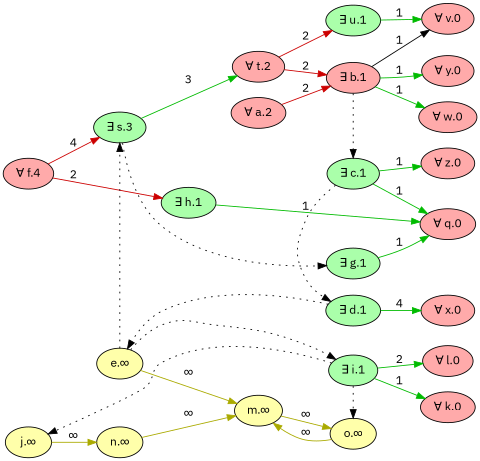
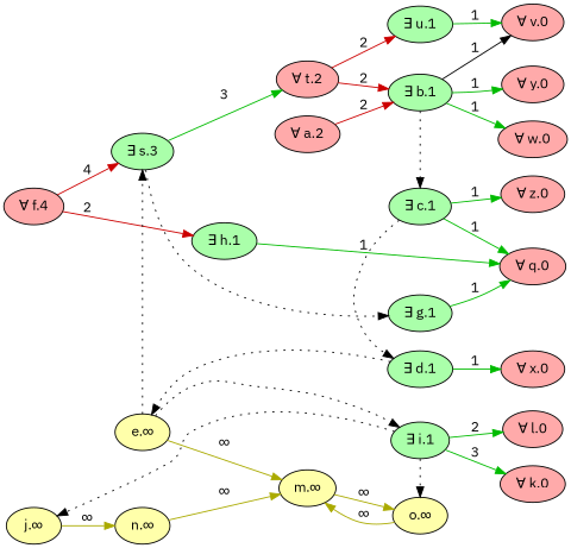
  digraph {
    fontname="IBM Plex Sans"
    rankdir=LR
    node [fillcolor="#FFAAAA" fontname="IBM Plex Sans" style=filled]
    edge [color="#00BB00" dir=forward fontname="IBM Plex Sans" style=solid]
    n1 [label="∀ v.0"]
    n2 [label="∀ z.0"]
    n3 [label="∀ y.0"]
    n4 [label="∀ x.0"]
    n5 [label="∀ w.0"]
    n6 [label="∀ q.0"]
    n7 [label="∀ l.0"]
    n8 [label="∀ k.0"]
    n9 [label="∀ f.4"]
    n10 [fillcolor="#AAFFAA" label="∃ h.1"]
    n11 [fillcolor="#AAFFAA" label="∃ s.3"]
    n12 [fillcolor="#AAFFAA" label="∃ u.1"]
-   n13 [label="∃ b.1"]
+   n13 [fillcolor="#AAFFAA" label="∃ b.1"]
    n14 [fillcolor="#AAFFAA" label="∃ c.1"]
    n15 [fillcolor="#AAFFAA" label="∃ d.1"]
    n16 [fillcolor="#FFFFAA" label="e.∞"]
    n17 [fillcolor="#AAFFAA" label="∃ i.1"]
    n18 [fillcolor="#FFFFAA" label="m.∞"]
    n19 [fillcolor="#FFFFAA" label="j.∞"]
    n20 [fillcolor="#FFFFAA" label="o.∞"]
    n21 [fillcolor="#FFFFAA" label="n.∞"]
    n22 [fillcolor="#AAFFAA" label="∃ g.1"]
    n23 [label="∀ a.2"]
    n24 [label="∀ t.2"]
    subgraph sub_1 {
      rank=max
      n1
      n2
      n3
      n4
      n5
      n6
      n7
      n8
    }
    subgraph sub_2 {
      rank=min
      n9
    }
    n9 -> n10 [color="#CC0000" label=2]
    n9 -> n11 [color="#CC0000" label=4]
    n10 -> n6 [label=1]
    n11 -> n22 [color=black constraint=false style=dotted]
    n11 -> n24 [label=3]
    n12 -> n1 [label=1]
    n13 -> n1 [color=black label=1]
    n13 -> n3 [label=1]
    n13 -> n5 [label=1]
    n13 -> n14 [color=black constraint=false style=dotted]
    n14 -> n2 [label=1]
    n14 -> n6 [label=1]
    n14 -> n15 [color=black constraint=false style=dotted]
-   n15 -> n4 [label=4]
+   n15 -> n4 [label=1]
    n15 -> n16 [color=black constraint=false style=dotted]
    n16 -> n11 [color=black constraint=false style=dotted]
    n16 -> n17 [color=black constraint=false style=dotted]
    n16 -> n18 [color="#AAAA00" label="∞"]
    n17 -> n7 [label=2]
-   n17 -> n8 [label=1]
+   n17 -> n8 [label=3]
    n17 -> n19 [color=black constraint=false style=dotted]
    n17 -> n20 [color=black constraint=false style=dotted]
    n18 -> n20 [color="#AAAA00" label="∞"]
    n19 -> n21 [color="#AAAA00" label="∞"]
    n20 -> n18 [color="#AAAA00" label="∞"]
    n21 -> n18 [color="#AAAA00" label="∞"]
    n22 -> n6 [label=1]
    n23 -> n13 [color="#CC0000" label=2]
    n24 -> n12 [color="#CC0000" label=2]
    n24 -> n13 [color="#CC0000" label=2]
  }
